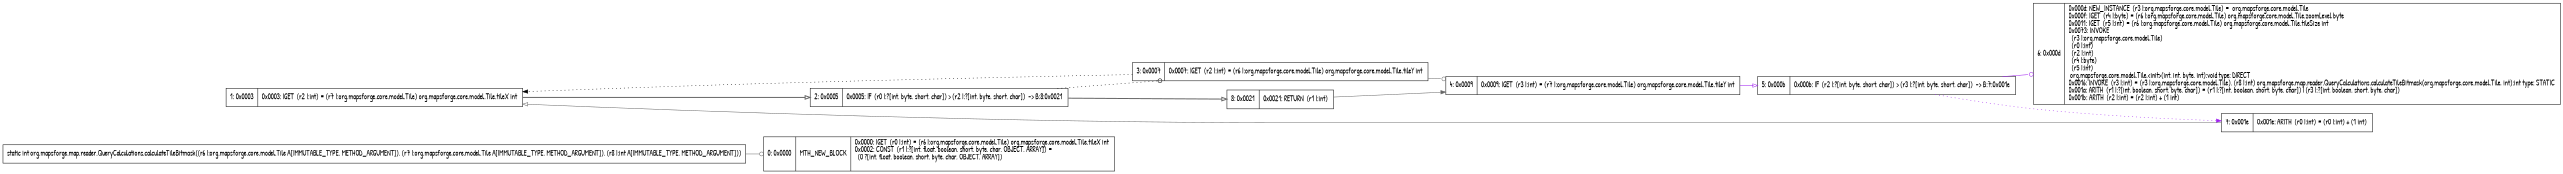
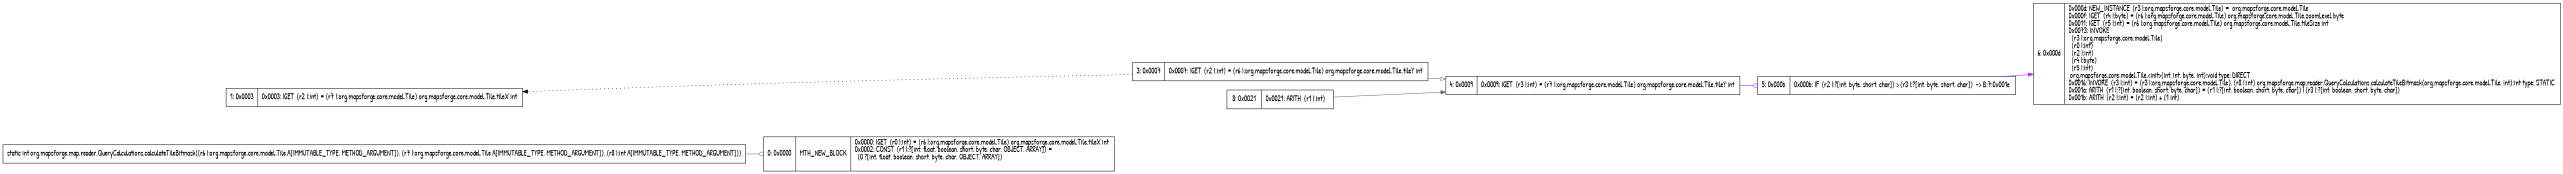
  digraph {
    fontname="Patrick Hand"
    rankdir=LR
    node [fontname="Patrick Hand" shape=record]
    edge [arrowhead=onormal color=gray40 fontname="Patrick Hand" style=solid]
    n1 [label="{0\:\ 0x0000|MTH_NEW_BLOCK\l|0x0000: IGET  (r0 I:int) = (r6 I:org.mapsforge.core.model.Tile) org.mapsforge.core.model.Tile.tileX int \l0x0002: CONST  (r1 I:?[int, float, boolean, short, byte, char, OBJECT, ARRAY]) = \l  (0 ?[int, float, boolean, short, byte, char, OBJECT, ARRAY])\l \l}"]
    n2 [label="{1\:\ 0x0003|0x0003: IGET  (r2 I:int) = (r7 I:org.mapsforge.core.model.Tile) org.mapsforge.core.model.Tile.tileX int \l}"]
-   n3 [label="{2\:\ 0x0005|0x0005: IF  (r0 I:?[int, byte, short, char]) \> (r2 I:?[int, byte, short, char])  \-\> B:8:0x0021 \l}"]
    n4 [label="{3\:\ 0x0007|0x0007: IGET  (r2 I:int) = (r6 I:org.mapsforge.core.model.Tile) org.mapsforge.core.model.Tile.tileY int \l}"]
-   n5 [label="{8\:\ 0x0021|0x0021: RETURN  (r1 I:int) \l}"]
+   n5 [label="{8\:\ 0x0021|0x0021: ARITH  (r1 I:int) \l}"]
    n6 [label="{4\:\ 0x0009|0x0009: IGET  (r3 I:int) = (r7 I:org.mapsforge.core.model.Tile) org.mapsforge.core.model.Tile.tileY int \l}"]
    n7 [label="{5\:\ 0x000b|0x000b: IF  (r2 I:?[int, byte, short, char]) \> (r3 I:?[int, byte, short, char])  \-\> B:7:0x001e \l}"]
    n8 [label="{6\:\ 0x000d|0x000d: NEW_INSTANCE  (r3 I:org.mapsforge.core.model.Tile) =  org.mapsforge.core.model.Tile \l0x000f: IGET  (r4 I:byte) = (r6 I:org.mapsforge.core.model.Tile) org.mapsforge.core.model.Tile.zoomLevel byte \l0x0011: IGET  (r5 I:int) = (r6 I:org.mapsforge.core.model.Tile) org.mapsforge.core.model.Tile.tileSize int \l0x0073: INVOKE  \l  (r3 I:org.mapsforge.core.model.Tile)\l  (r0 I:int)\l  (r2 I:int)\l  (r4 I:byte)\l  (r5 I:int)\l org.mapsforge.core.model.Tile.\<init\>(int, int, byte, int):void type: DIRECT \l0x0016: INVOKE  (r3 I:int) = (r3 I:org.mapsforge.core.model.Tile), (r8 I:int) org.mapsforge.map.reader.QueryCalculations.calculateTileBitmask(org.mapsforge.core.model.Tile, int):int type: STATIC \l0x001a: ARITH  (r1 I:?[int, boolean, short, byte, char]) = (r1 I:?[int, boolean, short, byte, char]) \| (r3 I:?[int, boolean, short, byte, char]) \l0x001b: ARITH  (r2 I:int) = (r2 I:int) + (1 int) \l}"]
-   n9 [label="{7\:\ 0x001e|0x001e: ARITH  (r0 I:int) = (r0 I:int) + (1 int) \l}"]
    n10 [label="{static int org.mapsforge.map.reader.QueryCalculations.calculateTileBitmask((r6 I:org.mapsforge.core.model.Tile A[IMMUTABLE_TYPE, METHOD_ARGUMENT]), (r7 I:org.mapsforge.core.model.Tile A[IMMUTABLE_TYPE, METHOD_ARGUMENT]), (r8 I:int A[IMMUTABLE_TYPE, METHOD_ARGUMENT])) }"]
-   n2 -> n3 [style=bold]
-   n3 -> n4 [arrowhead=odot color=black style=dotted]
-   n3 -> n5 [style=bold]
    n4 -> n2 [arrowhead=normal color=black style=dotted]
-   n4 -> n6 [arrowhead=odot]
+   n4 -> n6
    n5 -> n6 [arrowhead=normal]
-   n6 -> n7 [color=purple]
-   n7 -> n8 [arrowhead=odot color=purple]
-   n7 -> n9 [arrowhead=normal color=purple style=dotted]
-   n9 -> n2
+   n6 -> n7 [arrowhead=odot color=purple]
+   n7 -> n8 [arrowhead=normal color=purple]
    n10 -> n1 [arrowhead=odot]
  }
